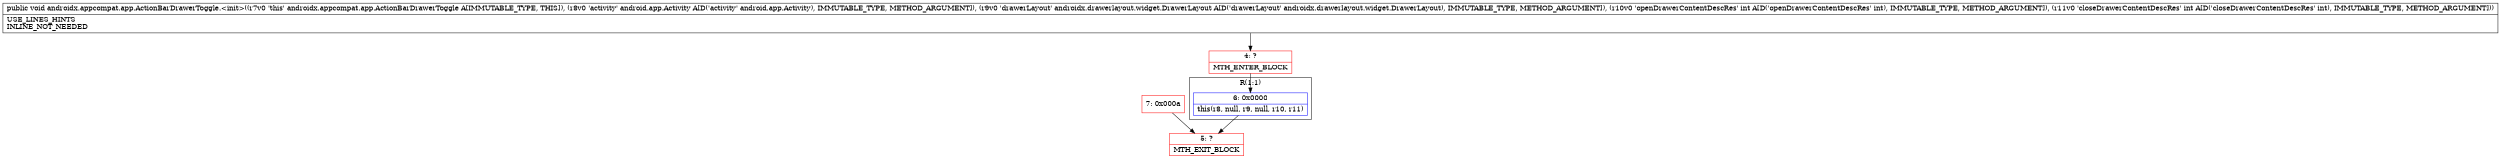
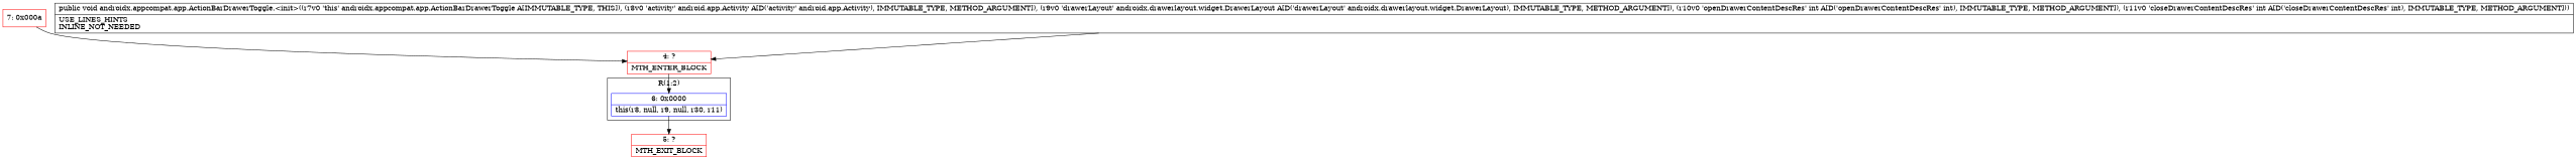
  digraph {
    node [color=red shape=record]
-   n1 [color=blue label="{6\:\ 0x0000|this(r8, null, r9, null, r10, r11)\l}"]
+   n1 [color=blue label="{6\:\ 0x0000|this(r8, null, r9, null, r30, r11)\l}"]
    n2 [label="{5\:\ ?|MTH_EXIT_BLOCK\l}"]
    n3 [label="{7\:\ 0x000a}"]
    n4 [label="{4\:\ ?|MTH_ENTER_BLOCK\l}"]
    n5 [label="{public void androidx.appcompat.app.ActionBarDrawerToggle.\<init\>((r7v0 'this' androidx.appcompat.app.ActionBarDrawerToggle A[IMMUTABLE_TYPE, THIS]), (r8v0 'activity' android.app.Activity A[D('activity' android.app.Activity), IMMUTABLE_TYPE, METHOD_ARGUMENT]), (r9v0 'drawerLayout' androidx.drawerlayout.widget.DrawerLayout A[D('drawerLayout' androidx.drawerlayout.widget.DrawerLayout), IMMUTABLE_TYPE, METHOD_ARGUMENT]), (r10v0 'openDrawerContentDescRes' int A[D('openDrawerContentDescRes' int), IMMUTABLE_TYPE, METHOD_ARGUMENT]), (r11v0 'closeDrawerContentDescRes' int A[D('closeDrawerContentDescRes' int), IMMUTABLE_TYPE, METHOD_ARGUMENT]))  | USE_LINES_HINTS\lINLINE_NOT_NEEDED\l}" color=""]
    subgraph cluster_1 {
-     label="R(1:1)"
+     label="R(1:2)"
      n1
    }
    n1 -> n2
-   n3 -> n2
+   n3 -> n4
    n4 -> n1
    n5 -> n4
  }
